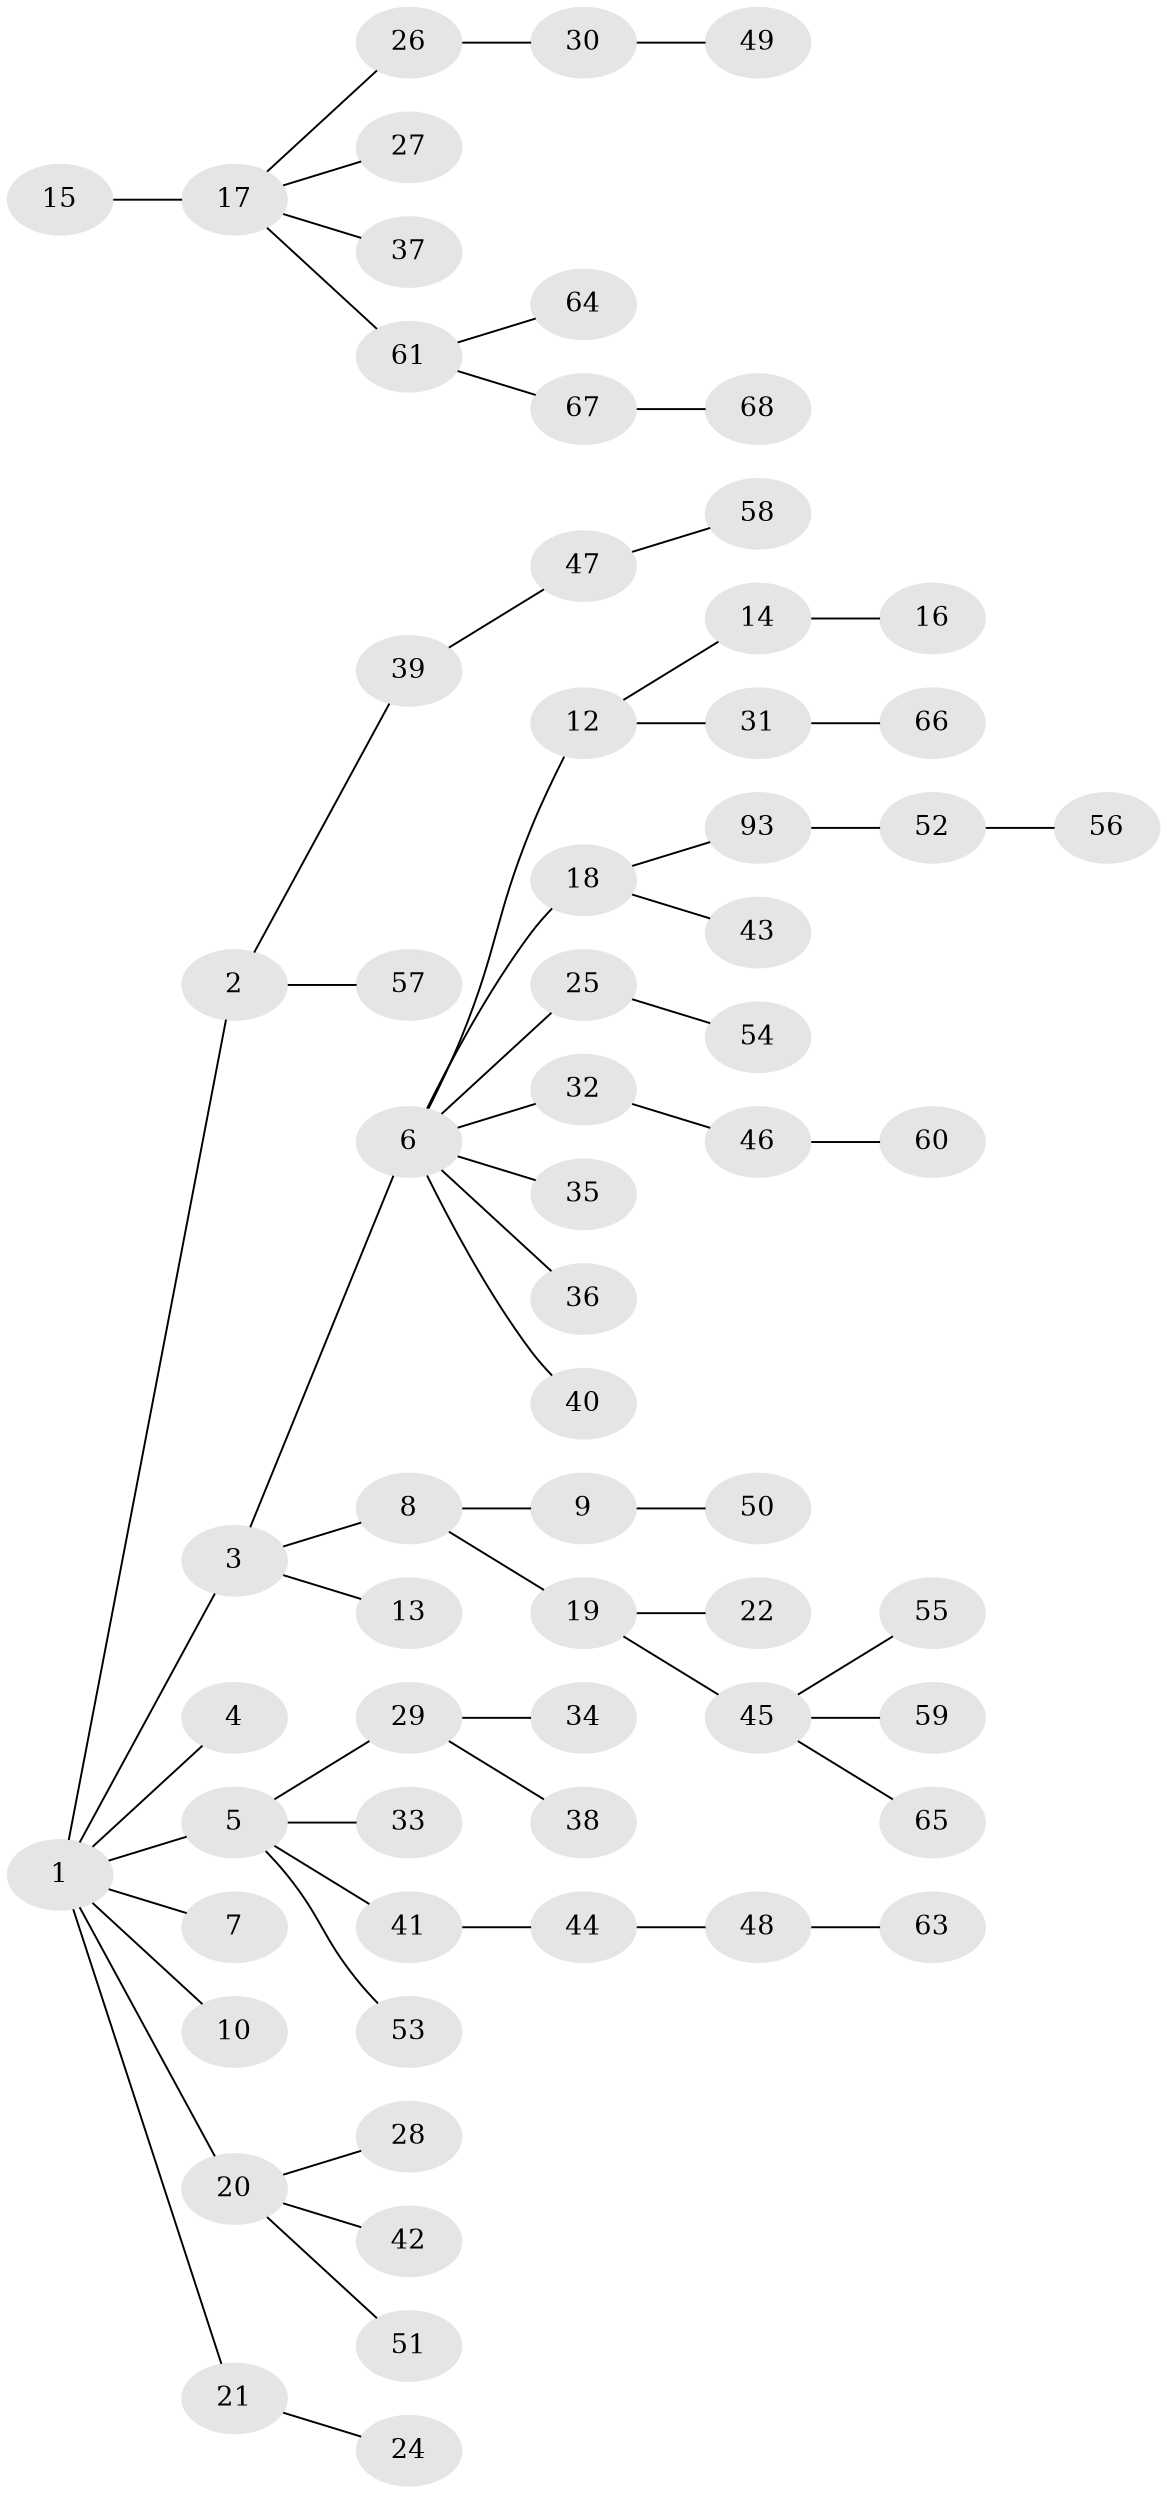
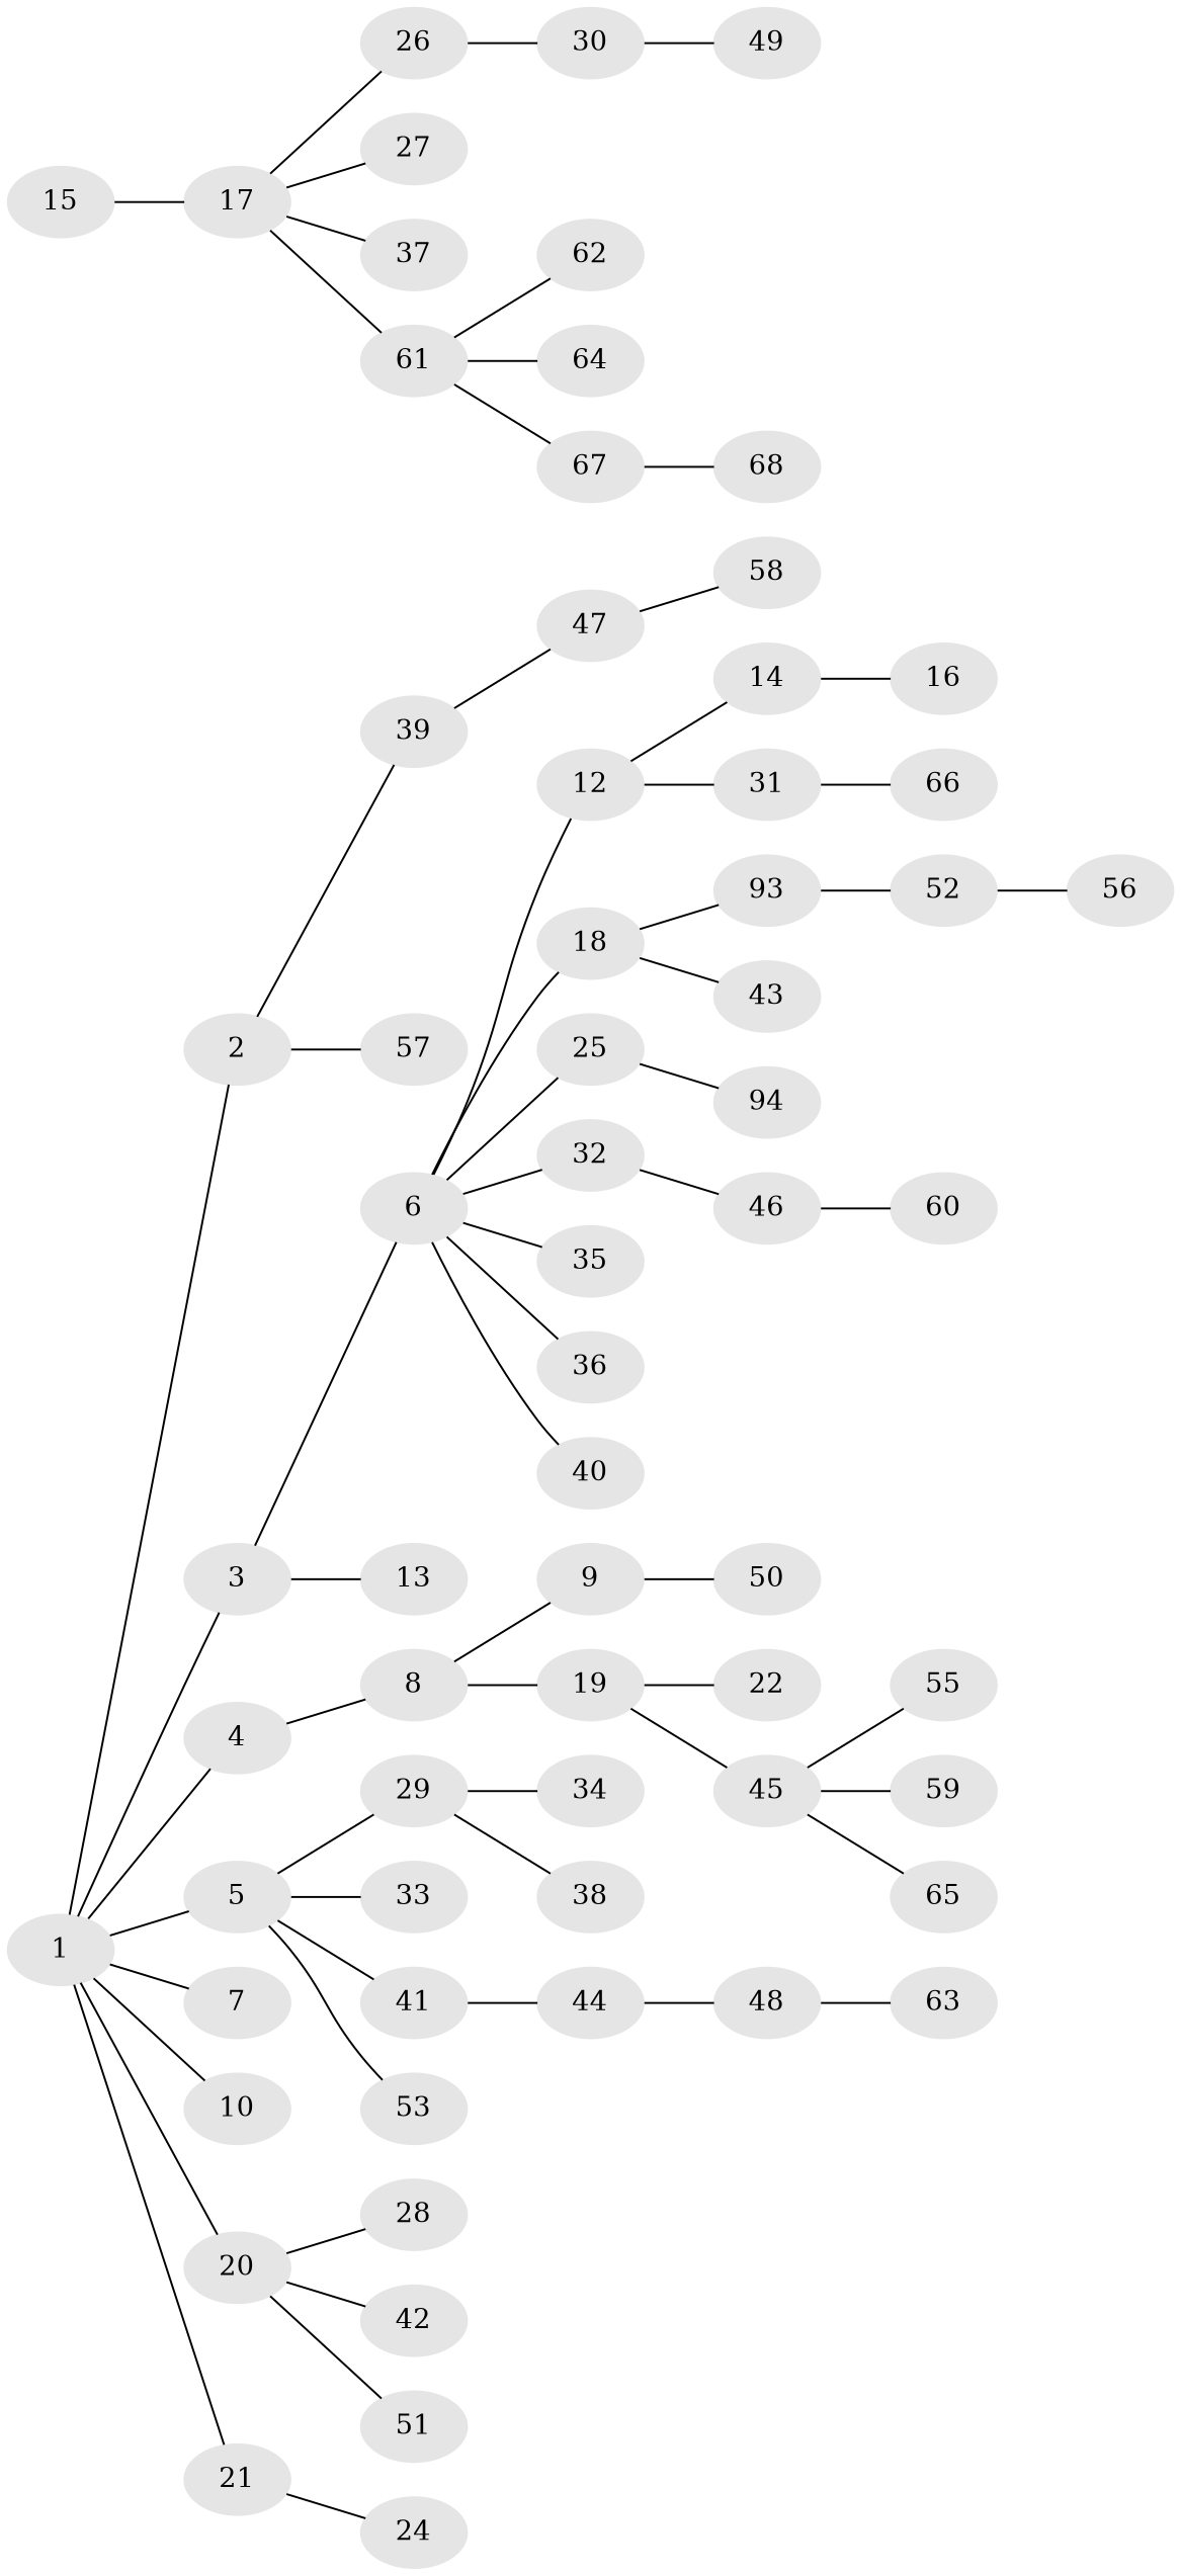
  graph {
    rankdir=LR
    node [color=gray90 style=filled]
    1
    2
    3
    4
    5
    7
    10
    20
    21
    39
    57
    6
    8
    13
    29
    33
    41
    53
    28
    42
    51
    24
    47
    12
    18
    25
    32
    35
    36
    40
    9
    19
    34
    38
    44
    14
    31
    n38 [label=93]
    43
-   54
+   54 [label=94]
    46
    50
    22
    45
    16
    66
    15
    17
    26
    27
    37
    61
    30
+   62
    64
    67
    52
    55
    59
    65
    56
    49
    60
    58
    48
    63
    68
    1 -- 2
    1 -- 3
    1 -- 4
    1 -- 5
    1 -- 7
    1 -- 10
    1 -- 20
    1 -- 21
    2 -- 39
    2 -- 57
    3 -- 6
-   3 -- 8
+   4 -- 8
    3 -- 13
    5 -- 29
    5 -- 33
    5 -- 41
    5 -- 53
    20 -- 28
    20 -- 42
    20 -- 51
    21 -- 24
    39 -- 47
    6 -- 12
    6 -- 18
    6 -- 25
    6 -- 32
    6 -- 35
    6 -- 36
    6 -- 40
    8 -- 9
    8 -- 19
    29 -- 34
    29 -- 38
    41 -- 44
    47 -- 58
    12 -- 14
    12 -- 31
    18 -- n38
    18 -- 43
    25 -- 54
    32 -- 46
    9 -- 50
    19 -- 22
    19 -- 45
    44 -- 48
    14 -- 16
    31 -- 66
    n38 -- 52
    46 -- 60
    45 -- 55
    45 -- 59
    45 -- 65
    15 -- 17
    17 -- 26
    17 -- 27
    17 -- 37
    17 -- 61
    26 -- 30
+   61 -- 62
    61 -- 64
    61 -- 67
    30 -- 49
    67 -- 68
    52 -- 56
    48 -- 63
  }
